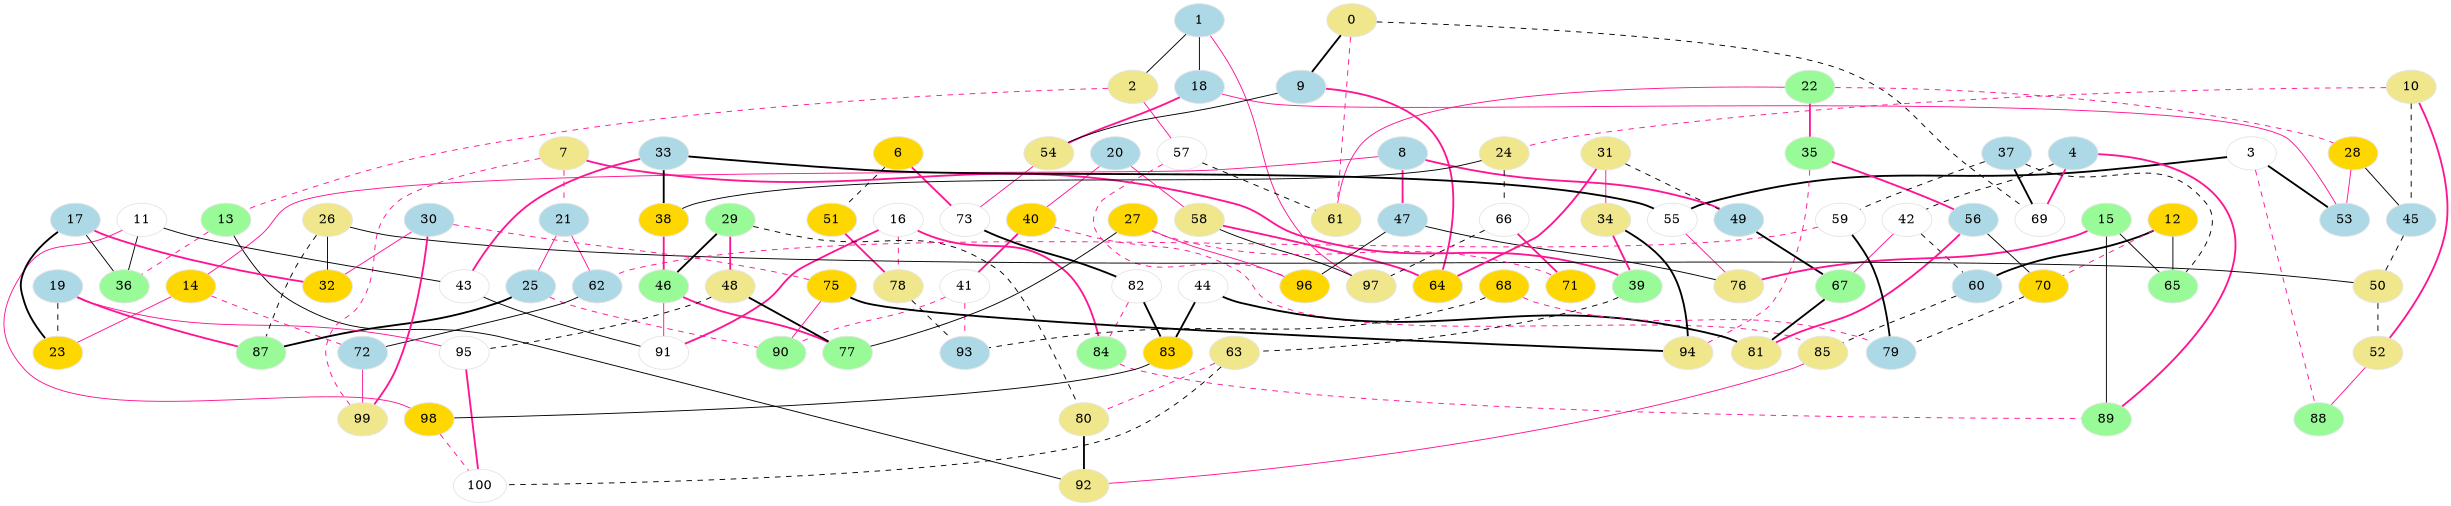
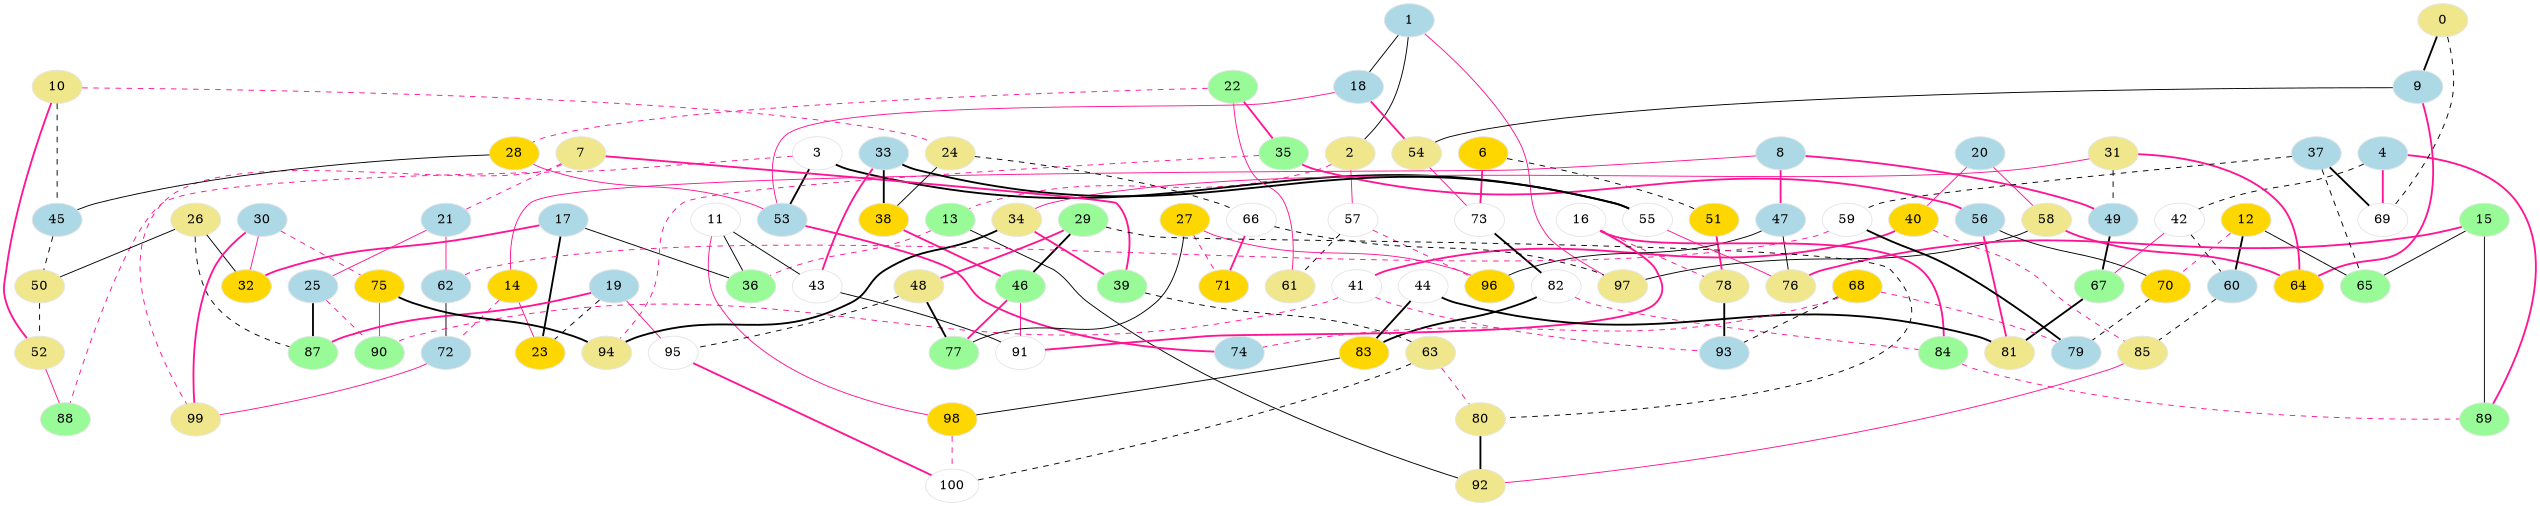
  graph {
    node [color=gray90 fillcolor=khaki style=filled]
    edge [color=deeppink style=bold]
    2
    1 [fillcolor=lightblue]
    18 [fillcolor=lightblue]
    97
    13 [fillcolor=palegreen]
    57 [fillcolor=white]
    54
    53 [fillcolor=lightblue]
    36 [fillcolor=palegreen]
    92
    61
    96 [fillcolor=gold]
    3 [fillcolor=white]
    55 [fillcolor=white]
    88 [fillcolor=palegreen]
    40 [fillcolor=gold]
    20 [fillcolor=lightblue]
    58
    76
    42 [fillcolor=white]
    4 [fillcolor=lightblue]
    69 [fillcolor=white]
    89 [fillcolor=palegreen]
    60 [fillcolor=lightblue]
    67 [fillcolor=palegreen]
    n26 [label=0]
    9 [fillcolor=lightblue]
    64 [fillcolor=gold]
    6 [fillcolor=gold]
    51 [fillcolor=gold]
    73 [fillcolor=white]
    78
    82 [fillcolor=white]
    7
    21 [fillcolor=lightblue]
    39 [fillcolor=palegreen]
    99
    25 [fillcolor=lightblue]
    62 [fillcolor=lightblue]
    63
    14 [fillcolor=gold]
    8 [fillcolor=lightblue]
    47 [fillcolor=lightblue]
    49 [fillcolor=lightblue]
    23 [fillcolor=gold]
    72 [fillcolor=lightblue]
    10
    24
    45 [fillcolor=lightblue]
    52
    38 [fillcolor=gold]
    66 [fillcolor=white]
    50
    11 [fillcolor=white]
    43 [fillcolor=white]
    98 [fillcolor=gold]
    91 [fillcolor=white]
    100 [fillcolor=white]
    12 [fillcolor=gold]
    65 [fillcolor=palegreen]
    70 [fillcolor=gold]
    85
    79 [fillcolor=lightblue]
    15 [fillcolor=palegreen]
    16 [fillcolor=white]
    84 [fillcolor=palegreen]
    93 [fillcolor=lightblue]
    17 [fillcolor=lightblue]
    32 [fillcolor=gold]
+   74 [fillcolor=lightblue]
    19 [fillcolor=lightblue]
    87 [fillcolor=palegreen]
    95 [fillcolor=white]
    41 [fillcolor=white]
    90 [fillcolor=palegreen]
    22 [fillcolor=palegreen]
    28 [fillcolor=gold]
    35 [fillcolor=palegreen]
    94
    56 [fillcolor=lightblue]
    46 [fillcolor=palegreen]
    71 [fillcolor=gold]
    26
    27 [fillcolor=gold]
    77 [fillcolor=palegreen]
    29 [fillcolor=palegreen]
    48
    80
    30 [fillcolor=lightblue]
    75 [fillcolor=gold]
    31
    34
    33 [fillcolor=lightblue]
    81
    37 [fillcolor=lightblue]
    59 [fillcolor=white]
    44 [fillcolor=white]
    83 [fillcolor=gold]
    68 [fillcolor=gold]
    2 -- 13 [style=dashed]
    2 -- 57 [style=solid]
    1 -- 2 [color=black style=solid]
    1 -- 18 [color=black style=solid]
    1 -- 97 [style=solid]
    18 -- 54
    18 -- 53 [style=solid]
    13 -- 36 [style=dashed]
    13 -- 92 [color=black style=solid]
    57 -- 61 [color=black style=dashed]
    57 -- 96 [style=dashed]
    54 -- 73 [style=solid]
+   53 -- 74
    3 -- 53 [color=black]
    3 -- 55 [color=black]
    3 -- 88 [style=dashed]
    55 -- 76 [style=solid]
    40 -- 85 [style=dashed]
    40 -- 41
    20 -- 40 [style=solid]
    20 -- 58 [style=solid]
    58 -- 97 [color=black style=solid]
    58 -- 64
    42 -- 60 [color=black style=dashed]
    42 -- 67 [style=solid]
    4 -- 42 [color=black style=dashed]
    4 -- 69
    4 -- 89
    60 -- 85 [color=black style=dashed]
    67 -- 81 [color=black]
-   n26 -- 61 [style=dashed]
    n26 -- 69 [color=black style=dashed]
    n26 -- 9 [color=black]
    9 -- 54 [color=black style=solid]
    9 -- 64
    6 -- 51 [color=black style=dashed]
    6 -- 73
    51 -- 78
    73 -- 82 [color=black]
-   78 -- 93 [color=black style=dashed]
+   78 -- 93 [color=black]
    82 -- 84 [style=dashed]
    82 -- 83 [color=black]
    7 -- 21 [style=dashed]
    7 -- 39
    7 -- 99 [style=dashed]
    21 -- 25 [style=solid]
    21 -- 62 [style=solid]
    39 -- 63 [color=black style=dashed]
    25 -- 87 [color=black]
    25 -- 90 [style=dashed]
    62 -- 72 [color=black style=solid]
    63 -- 100 [color=black style=dashed]
    63 -- 80 [style=dashed]
    14 -- 23 [style=solid]
    14 -- 72 [style=dashed]
    8 -- 14 [style=solid]
    8 -- 47
    8 -- 49
    47 -- 96 [color=black style=solid]
    47 -- 76 [color=black style=solid]
    49 -- 67 [color=black]
    72 -- 99 [style=solid]
    10 -- 24 [style=dashed]
    10 -- 45 [color=black style=dashed]
    10 -- 52
    24 -- 38 [color=black style=solid]
    24 -- 66 [color=black style=dashed]
    45 -- 50 [color=black style=dashed]
    52 -- 88 [style=solid]
    38 -- 46
    66 -- 97 [color=black style=dashed]
    66 -- 71
    50 -- 52 [color=black style=dashed]
    11 -- 36 [color=black style=solid]
    11 -- 43 [color=black style=solid]
    11 -- 98 [style=solid]
    43 -- 91 [color=black style=solid]
    98 -- 100 [style=dashed]
    12 -- 60 [color=black]
    12 -- 65 [color=black style=solid]
    12 -- 70 [style=dashed]
    70 -- 79 [color=black style=dashed]
    85 -- 92 [style=solid]
    15 -- 76
    15 -- 89 [color=black style=solid]
    15 -- 65 [color=black style=solid]
    16 -- 78 [style=dashed]
    16 -- 91
    16 -- 84
    84 -- 89 [style=dashed]
    17 -- 36 [color=black style=solid]
    17 -- 23 [color=black]
    17 -- 32
    19 -- 23 [color=black style=dashed]
    19 -- 87
    19 -- 95 [style=solid]
    95 -- 100
    41 -- 93 [style=dashed]
    41 -- 90 [style=dashed]
    22 -- 61 [style=solid]
    22 -- 28 [style=dashed]
    22 -- 35
    28 -- 53 [style=solid]
    28 -- 45 [color=black style=solid]
    35 -- 94 [style=dashed]
    35 -- 56
    56 -- 70 [color=black style=solid]
    56 -- 81
    46 -- 91 [style=solid]
    46 -- 77
    26 -- 50 [color=black style=solid]
    26 -- 32 [color=black style=solid]
    26 -- 87 [color=black style=dashed]
    27 -- 96 [style=solid]
    27 -- 71 [style=dashed]
    27 -- 77 [color=black style=solid]
    29 -- 46 [color=black]
    29 -- 48
    29 -- 80 [color=black style=dashed]
    48 -- 95 [color=black style=dashed]
    48 -- 77 [color=black]
    80 -- 92 [color=black]
    30 -- 99
    30 -- 32 [style=solid]
    30 -- 75 [style=dashed]
    75 -- 90 [style=solid]
    75 -- 94 [color=black]
    31 -- 64
    31 -- 49 [color=black style=dashed]
    31 -- 34 [style=solid]
    34 -- 39
    34 -- 94 [color=black]
    33 -- 55 [color=black]
    33 -- 38 [color=black]
    33 -- 43
    37 -- 69 [color=black]
    37 -- 65 [color=black style=dashed]
    37 -- 59 [color=black style=dashed]
    59 -- 62 [style=dashed]
    59 -- 79 [color=black]
    44 -- 81 [color=black]
    44 -- 83 [color=black]
    83 -- 98 [color=black style=solid]
    68 -- 79 [style=dashed]
    68 -- 93 [color=black style=dashed]
+   68 -- 74 [style=dashed]
  }
